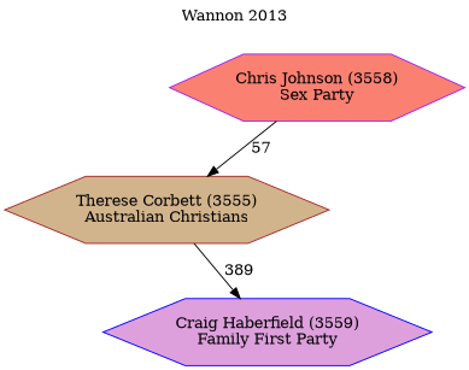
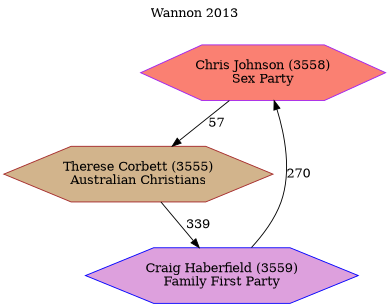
  digraph {
    label="Wannon 2013"
    labelloc=t
    mclimit=10
    node [shape=hexagon style=filled]
    n1 [color=purple fillcolor=salmon label="Chris Johnson (3558)\nSex Party"]
    n2 [color=brown fillcolor=tan label="Therese Corbett (3555)\nAustralian Christians"]
    n3 [color=blue fillcolor=plum label="Craig Haberfield (3559)\nFamily First Party"]
    n1 -> n2 [label=57]
-   n2 -> n3 [label=389]
+   n2 -> n3 [label=339]
+   n3 -> n1 [label=270]
  }
